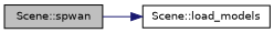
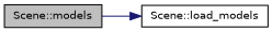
  digraph {
    rankdir=LR
    node [color=black fontname=Helvetica fontsize=10 shape=record]
-   n1 [fillcolor=grey75 fontcolor=black height=0.2 label="Scene::spwan" style=filled width=0.4]
+   n1 [fillcolor=grey75 fontcolor=black height=0.2 label="Scene::models" style=filled width=0.4]
    n2 [height=0.2 label="Scene::load_models" width=0.4]
    n1 -> n2 [color=midnightblue fontname=Helvetica fontsize=10 labelfontname=Helvetica labelfontsize=10 style=solid]
  }
